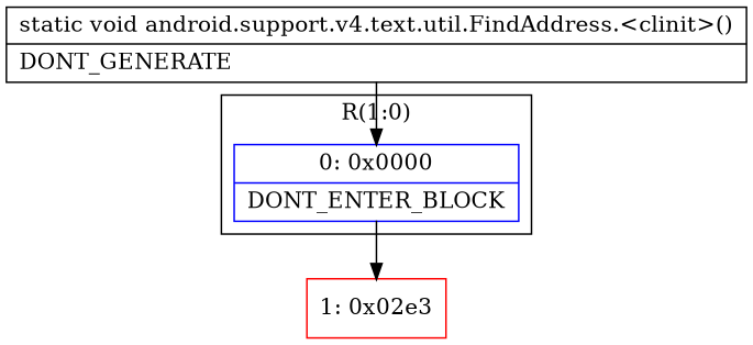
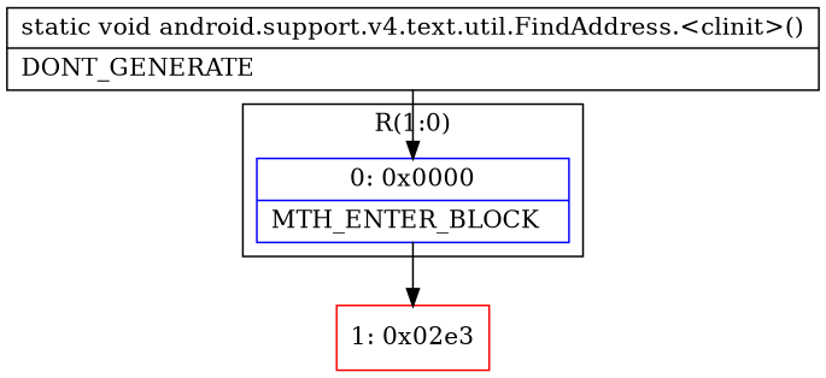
  digraph {
    node [shape=record]
-   n1 [color=blue label="{0\:\ 0x0000|DONT_ENTER_BLOCK\l}"]
+   n1 [color=blue label="{0\:\ 0x0000|MTH_ENTER_BLOCK\l}"]
    n2 [color=red label="{1\:\ 0x02e3}"]
    n3 [label="{static void android.support.v4.text.util.FindAddress.\<clinit\>()  | DONT_GENERATE\l}"]
    subgraph cluster_1 {
      label="R(1:0)"
      n1
    }
    n1 -> n2
    n3 -> n1
  }
